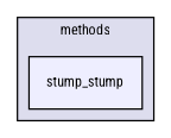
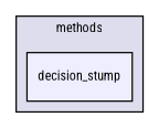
  digraph {
    compound=true
    fontname="Roboto Condensed"
-   n1 [fillcolor="#eeeeff" fontname="Roboto Condensed" fontsize=10 label=stump_stump pencolor=black shape=box style=filled]
+   n1 [fillcolor="#eeeeff" fontname="Roboto Condensed" fontsize=10 label=decision_stump pencolor=black shape=box style=filled]
    subgraph cluster_1 {
      bgcolor="#ddddee"
      fontsize=10
      label=methods
      pencolor=black
      n1
    }
  }
